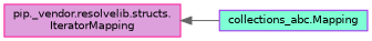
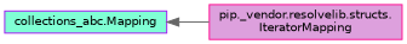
  digraph {
    rankdir=LR
    node [fontname=Helvetica fontsize=10 shape=box style=filled]
    n1 [color=purple fillcolor=aquamarine height=0.2 label="collections_abc.Mapping" width=0.4]
    n2 [color=deeppink fillcolor=plum height=0.2 label="pip._vendor.resolvelib.structs.\lIteratorMapping" width=0.4]
-   n2 -> n1 [color=gray40 dir=back fontname=Helvetica fontsize=10 labelfontname=Helvetica labelfontsize=10 style=solid]
+   n1 -> n2 [color=gray40 dir=back fontname=Helvetica fontsize=10 labelfontname=Helvetica labelfontsize=10 style=solid]
  }
